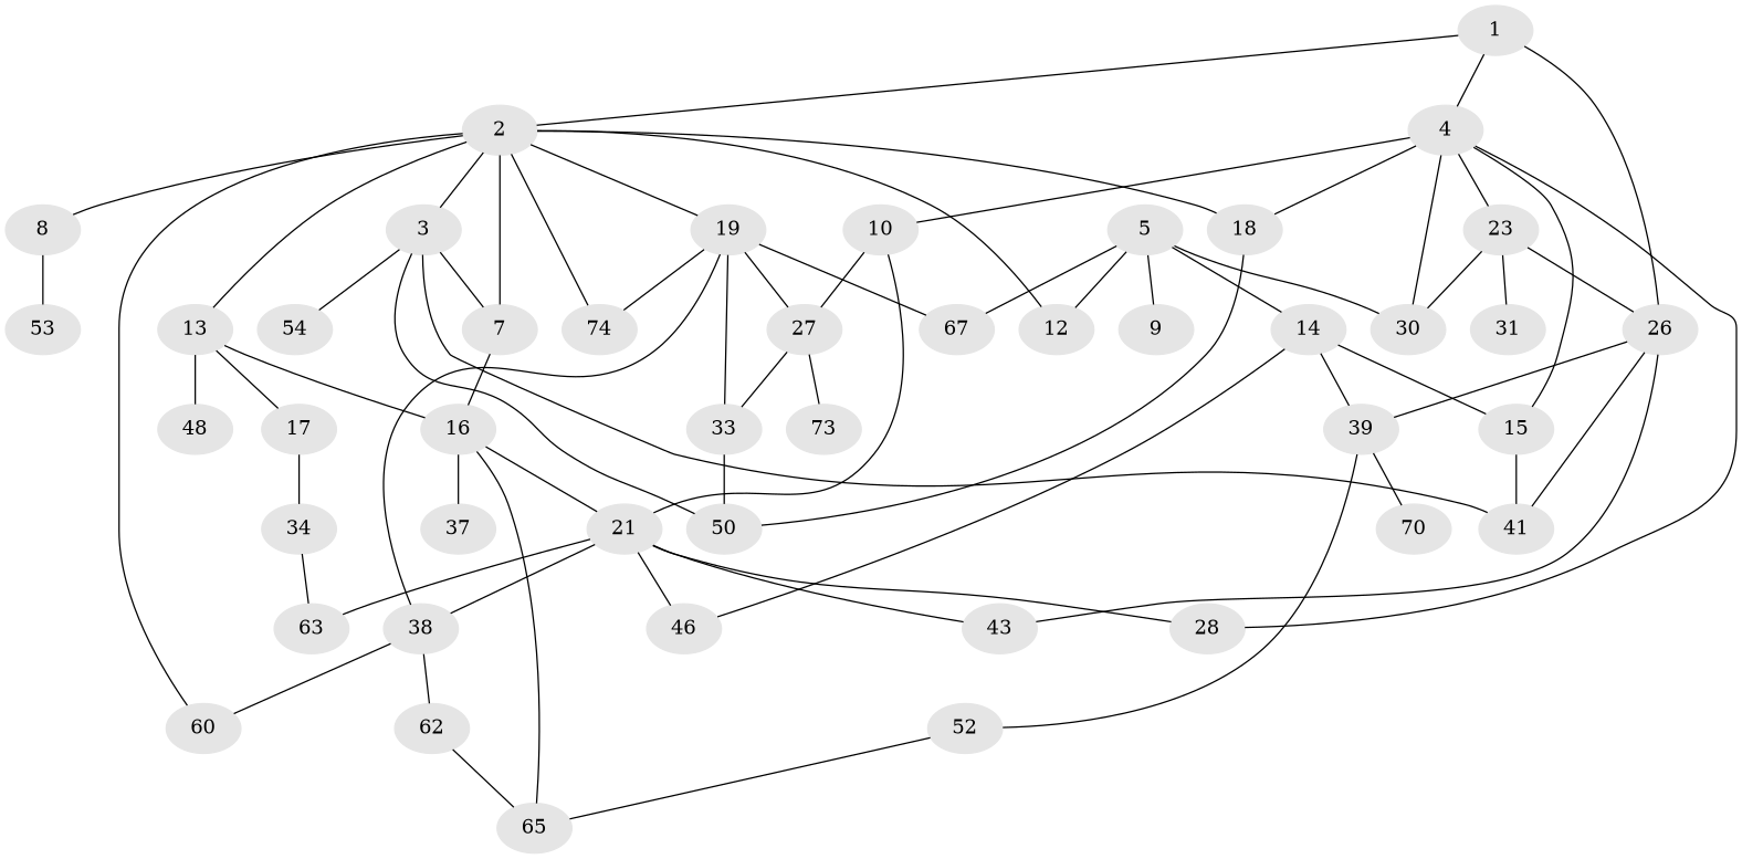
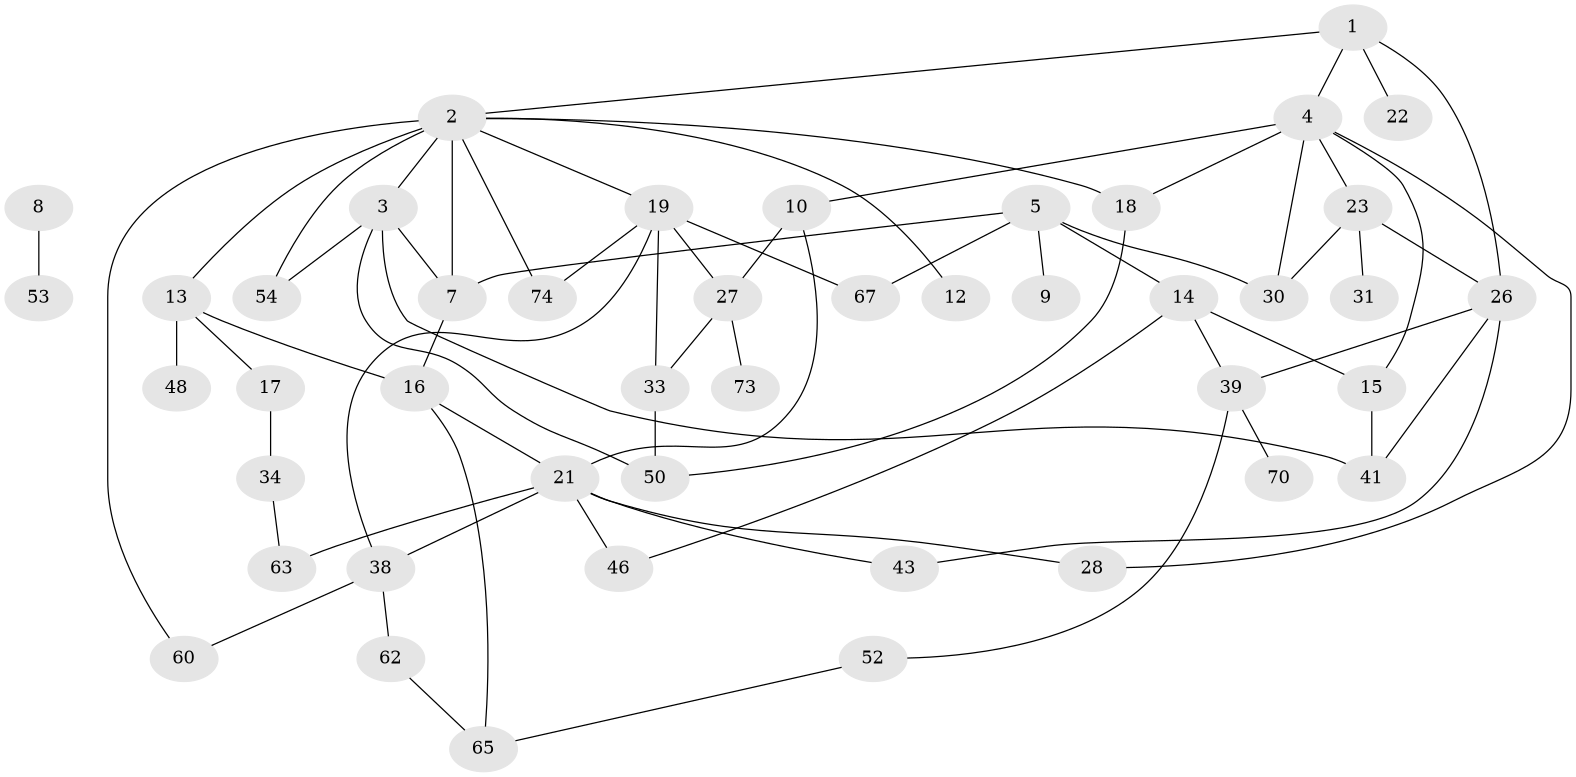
  graph {
    node [color=gray90 style=filled]
    1 [super="+6"]
    2 [super="+12"]
    4 [super="+44"]
+   22
    26 [super="+35"]
    3 [super="+45"]
    7 [super="+24"]
    8
    13 [super="+20"]
    18 [super="+29"]
    19 [super="+36"]
    n12 [label=12]
    60
    74
    10 [super="+42"]
    15 [super="+64"]
    23 [super="+25"]
    28
    30 [super="+68"]
    41
    39 [super="+47"]
    43 [super="+51"]
    50 [super="+61"]
    54 [super="+71"]
    16
    53
    17 [super="+49"]
    48
    67
    27 [super="+72"]
    33 [super="+58"]
    38 [super="+57"]
    5 [super="+11"]
    9 [super="+59"]
    14 [super="+55"]
    21 [super="+40"]
    31 [super="+69"]
    46
-   37 [super="+66"]
    65 [super="+75"]
    63
    73
    34 [super="+56"]
    52
    70
    62
    1 -- 2
    1 -- 4
+   1 -- 22
    1 -- 26
    2 -- 3
    2 -- 7
-   2 -- 8
+   2 -- 54
    2 -- 13
    2 -- 18
    2 -- 19
    2 -- n12
    2 -- 60
    2 -- 74
    4 -- 18
    4 -- 10
    4 -- 15
    4 -- 23
    4 -- 28
    4 -- 30
    26 -- 41
    26 -- 39
    26 -- 43
    3 -- 7
    3 -- 41
    3 -- 50
    3 -- 54
    7 -- 16
    8 -- 53
    13 -- 16
    13 -- 17
    13 -- 48
    18 -- 50
    19 -- 74
    19 -- 67
    19 -- 27
    19 -- 33 [weight=3]
    19 -- 38
    10 -- 27
    10 -- 21
    15 -- 41
    23 -- 26
    23 -- 30
    23 -- 31
    39 -- 52
    39 -- 70
    16 -- 21
-   16 -- 37
    16 -- 65
    17 -- 34
    27 -- 33 [weight=2]
    27 -- 73
    33 -- 50 [weight=2]
    38 -- 60
    38 -- 62
-   5 -- n12
+   5 -- 7
    5 -- 30
    5 -- 67
    5 -- 9 [weight=2]
    5 -- 14
    14 -- 15
    14 -- 39 [weight=2]
    14 -- 46
    21 -- 28
    21 -- 43
    21 -- 38
    21 -- 46
    21 -- 63
    34 -- 63
    52 -- 65
    62 -- 65
  }
